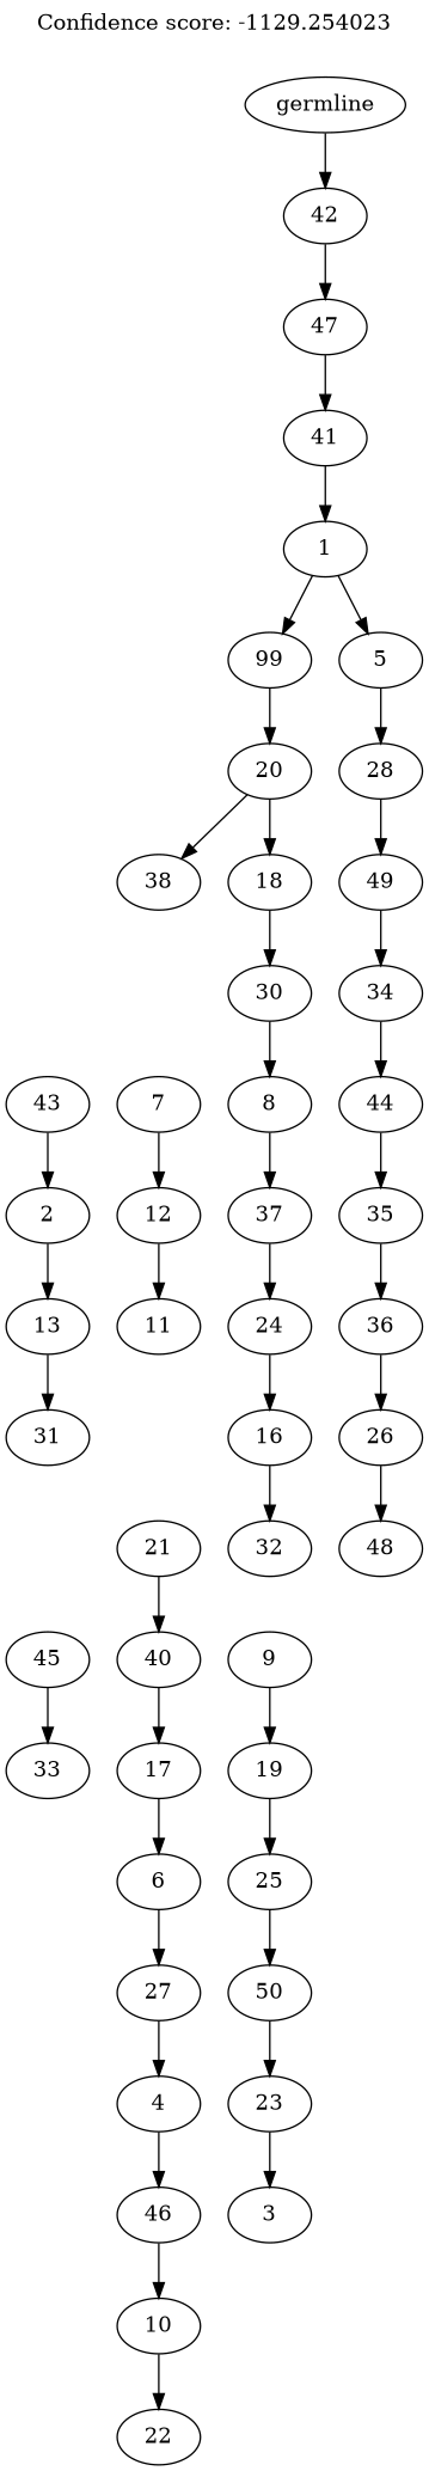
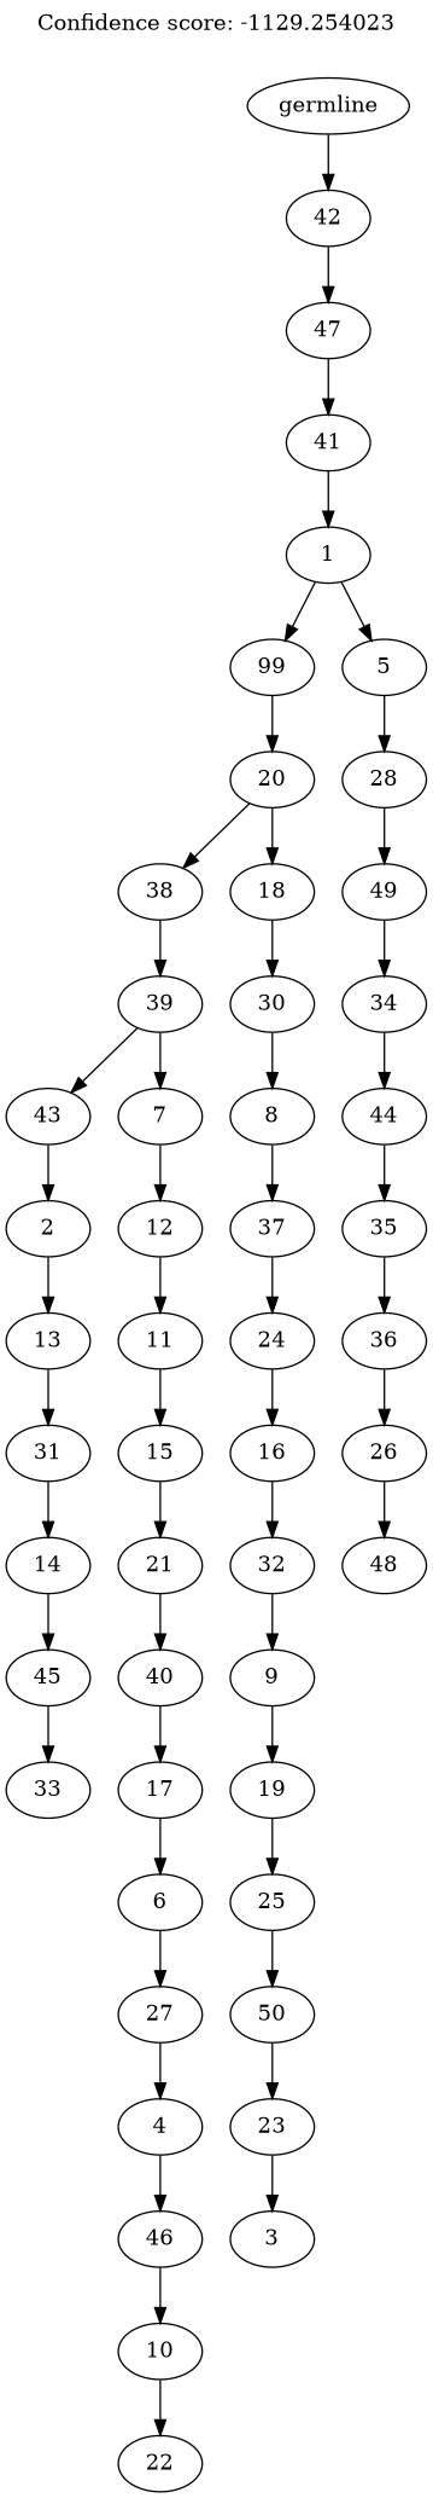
  digraph {
    label="Confidence score: -1129.254023"
    labelloc=t
    n1 [label=45]
    n2 [label=33]
+   n3 [label=14]
    n4 [label=31]
    n5 [label=13]
    n6 [label=2]
    n7 [label=43]
    n8 [label=10]
    n9 [label=22]
    n10 [label=46]
    n11 [label=4]
    n12 [label=27]
    n13 [label=6]
    n14 [label=17]
    n15 [label=40]
    n16 [label=21]
+   n17 [label=15]
    n18 [label=11]
    n19 [label=12]
    n20 [label=7]
+   n21 [label=39]
    n22 [label=38]
    n23 [label=23]
    n24 [label=3]
    n25 [label=50]
    n26 [label=25]
    n27 [label=19]
    n28 [label=9]
    n29 [label=32]
    n30 [label=16]
    n31 [label=24]
    n32 [label=37]
    n33 [label=8]
    n34 [label=30]
    n35 [label=18]
    n36 [label=20]
    n37 [label=99]
    n38 [label=26]
    n39 [label=48]
    n40 [label=36]
    n41 [label=35]
    n42 [label=44]
    n43 [label=34]
    n44 [label=49]
    n45 [label=28]
    n46 [label=5]
    n47 [label=1]
    n48 [label=41]
    n49 [label=47]
    n50 [label=42]
    n51 [label=germline]
    n1 -> n2
+   n3 -> n1
+   n4 -> n3
    n5 -> n4
    n6 -> n5
    n7 -> n6
    n8 -> n9
    n10 -> n8
    n11 -> n10
    n12 -> n11
    n13 -> n12
    n14 -> n13
    n15 -> n14
    n16 -> n15
+   n17 -> n16
+   n18 -> n17
    n19 -> n18
    n20 -> n19
+   n21 -> n7
+   n21 -> n20
+   n22 -> n21
    n23 -> n24
    n25 -> n23
    n26 -> n25
    n27 -> n26
    n28 -> n27
+   n29 -> n28
    n30 -> n29
    n31 -> n30
    n32 -> n31
    n33 -> n32
    n34 -> n33
    n35 -> n34
    n36 -> n22
    n36 -> n35
    n37 -> n36
    n38 -> n39
    n40 -> n38
    n41 -> n40
    n42 -> n41
    n43 -> n42
    n44 -> n43
    n45 -> n44
    n46 -> n45
    n47 -> n37
    n47 -> n46
    n48 -> n47
    n49 -> n48
    n50 -> n49
    n51 -> n50
  }
